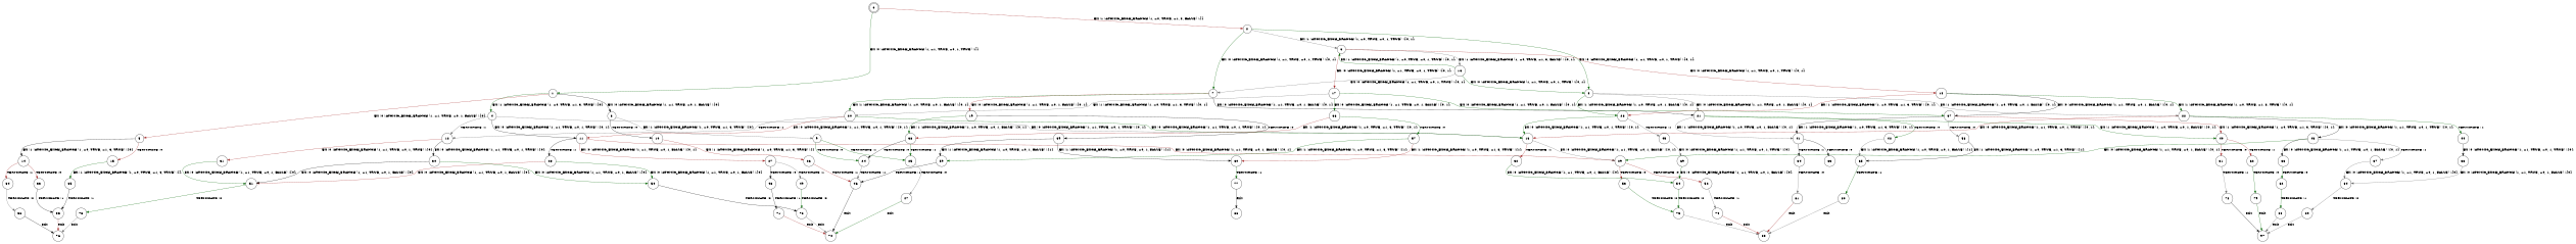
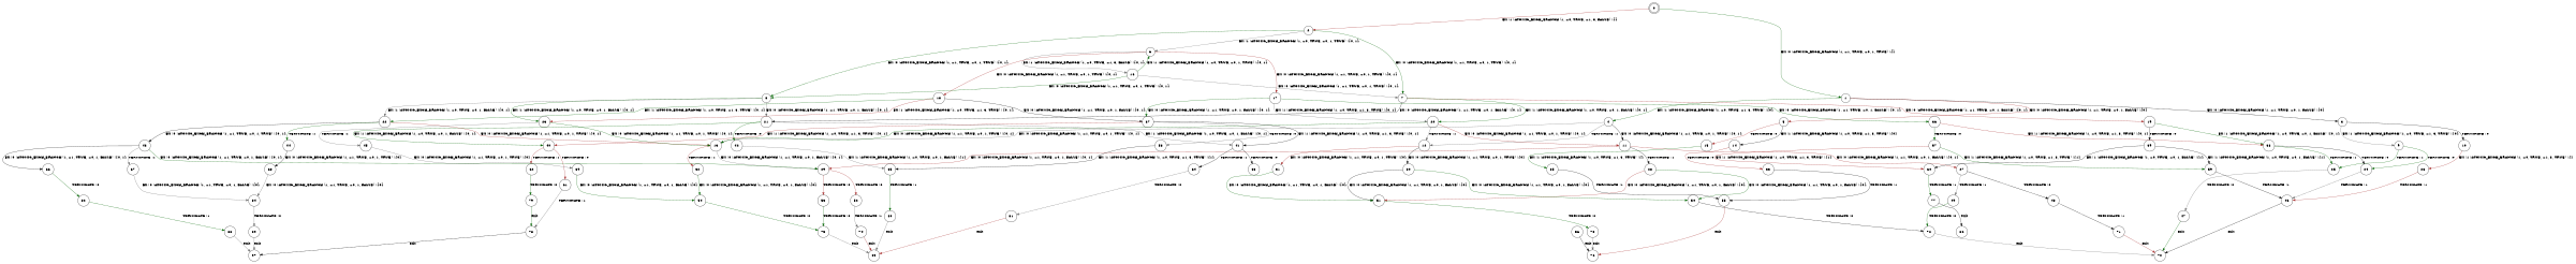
  digraph {
    node [shape=circle]
    edge [color=darkgreen]
    0 [peripheries=2]
    1
    2
    3
    4
    5
    6
    7
    8
    9
    10
    11
    12
    13
    14
    15
    16
    17
    18
    19
    20
    21
    22
    23
    24
    25
    26
    27
    28
    29
    30
    31
    32
    33
-   34
    35
    36
    37
    38
    39
    40
    41
    42
    43
    44
    45
    46
    47
    48
    49
    50
    51
    52
    53
    54
    55
    56
    57
    58
    59
    60
    61
    62
    63
    64
    65
    66
    67
    68
    69
    70
    71
    72
    73
    74
    75
    76
    77
    78
    79
    81
    80
    82
    84
    85
    86
    n87 [label=97]
    88
    89
    0 -> 1 [label="EX !0 !ATOMIC_EXCH_BRANCH (1, +1, TRUE, +0, 1, TRUE) !{}"]
    0 -> 2 [color=brown label="EX !1 !ATOMIC_EXCH_BRANCH (1, +0, TRUE, +1, 3, FALSE) !{}"]
    1 -> 3 [color=black label="EX !0 !ATOMIC_EXCH_BRANCH (1, +1, TRUE, +0, 1, FALSE) !{0}"]
    1 -> 4 [label="EX !1 !ATOMIC_EXCH_BRANCH (1, +0, TRUE, +1, 3, TRUE) !{0}"]
    1 -> 5 [color=brown label="EX !0 !ATOMIC_EXCH_BRANCH (1, +1, TRUE, +0, 1, FALSE) !{0}"]
    2 -> 6 [color=gray40 label="EX !1 !ATOMIC_EXCH_BRANCH (1, +0, TRUE, +0, 1, TRUE) !{0, 1}"]
    2 -> 7 [label="EX !0 !ATOMIC_EXCH_BRANCH (1, +1, TRUE, +0, 1, TRUE) !{0, 1}"]
    2 -> 8 [label="EX !0 !ATOMIC_EXCH_BRANCH (1, +1, TRUE, +0, 1, TRUE) !{0, 1}"]
    3 -> 9 [color=gray40 label="EX !1 !ATOMIC_EXCH_BRANCH (1, +0, TRUE, +1, 3, TRUE) !{0}"]
    3 -> 10 [color=black label="TERMINATE !0"]
    4 -> 11 [color=black label="EX !0 !ATOMIC_EXCH_BRANCH (1, +1, TRUE, +0, 1, TRUE) !{0, 1}"]
    4 -> 12 [color=gray40 label="TERMINATE !1"]
    4 -> 13 [color=gray40 label="EX !0 !ATOMIC_EXCH_BRANCH (1, +1, TRUE, +0, 1, TRUE) !{0, 1}"]
    5 -> 14 [color=black label="EX !1 !ATOMIC_EXCH_BRANCH (1, +0, TRUE, +1, 3, TRUE) !{0}"]
    5 -> 15 [color=brown label="TERMINATE !0"]
    6 -> 16 [color=gray40 label="EX !1 !ATOMIC_EXCH_BRANCH (1, +0, TRUE, +1, 3, FALSE) !{0, 1}"]
    6 -> 17 [color=brown label="EX !0 !ATOMIC_EXCH_BRANCH (1, +1, TRUE, +0, 1, TRUE) !{0, 1}"]
    6 -> 18 [color=brown label="EX !0 !ATOMIC_EXCH_BRANCH (1, +1, TRUE, +0, 1, TRUE) !{0, 1}"]
    7 -> 19 [color=brown label="EX !0 !ATOMIC_EXCH_BRANCH (1, +1, TRUE, +0, 1, FALSE) !{0, 1}"]
    7 -> 20 [label="EX !1 !ATOMIC_EXCH_BRANCH (1, +0, TRUE, +0, 1, FALSE) !{0, 1}"]
    7 -> 21 [color=black label="EX !0 !ATOMIC_EXCH_BRANCH (1, +1, TRUE, +0, 1, FALSE) !{0, 1}"]
    8 -> 21 [color=gray40 label="EX !0 !ATOMIC_EXCH_BRANCH (1, +1, TRUE, +0, 1, FALSE) !{0, 1}"]
    8 -> 22 [color=gray40 label="EX !1 !ATOMIC_EXCH_BRANCH (1, +0, TRUE, +0, 1, FALSE) !{0, 1}"]
    8 -> 23 [label="EX !1 !ATOMIC_EXCH_BRANCH (1, +0, TRUE, +0, 1, FALSE) !{0, 1}"]
    9 -> 24 [label="TERMINATE !0"]
    9 -> 25 [label="TERMINATE !1"]
    10 -> 26 [color=brown label="EX !1 !ATOMIC_EXCH_BRANCH (1, +0, TRUE, +1, 3, TRUE) !{}"]
    11 -> 27 [color=brown label="EX !0 !ATOMIC_EXCH_BRANCH (1, +1, TRUE, +0, 1, FALSE) !{0, 1}"]
    11 -> 28 [color=black label="TERMINATE !1"]
    11 -> 29 [color=brown label="EX !0 !ATOMIC_EXCH_BRANCH (1, +1, TRUE, +0, 1, FALSE) !{0, 1}"]
    12 -> 30 [color=black label="EX !0 !ATOMIC_EXCH_BRANCH (1, +1, TRUE, +0, 1, TRUE) !{0}"]
    12 -> 31 [color=brown label="EX !0 !ATOMIC_EXCH_BRANCH (1, +1, TRUE, +0, 1, TRUE) !{0}"]
    13 -> 29 [color=gray40 label="EX !0 !ATOMIC_EXCH_BRANCH (1, +1, TRUE, +0, 1, FALSE) !{0, 1}"]
    13 -> 32 [color=brown label="TERMINATE !1"]
    14 -> 33 [color=brown label="TERMINATE !0"]
-   14 -> 34 [color=brown label="TERMINATE !1"]
    15 -> 35 [label="EX !1 !ATOMIC_EXCH_BRANCH (1, +0, TRUE, +1, 3, TRUE) !{}"]
    16 -> 6 [label="EX !1 !ATOMIC_EXCH_BRANCH (1, +0, TRUE, +0, 1, TRUE) !{0, 1}"]
    16 -> 7 [color=gray40 label="EX !0 !ATOMIC_EXCH_BRANCH (1, +1, TRUE, +0, 1, TRUE) !{0, 1}"]
    16 -> 8 [label="EX !0 !ATOMIC_EXCH_BRANCH (1, +1, TRUE, +0, 1, TRUE) !{0, 1}"]
    17 -> 20 [color=gray40 label="EX !1 !ATOMIC_EXCH_BRANCH (1, +0, TRUE, +1, 3, TRUE) !{0, 1}"]
    17 -> 36 [label="EX !0 !ATOMIC_EXCH_BRANCH (1, +1, TRUE, +0, 1, FALSE) !{0, 1}"]
    17 -> 37 [label="EX !0 !ATOMIC_EXCH_BRANCH (1, +1, TRUE, +0, 1, FALSE) !{0, 1}"]
    18 -> 22 [label="EX !1 !ATOMIC_EXCH_BRANCH (1, +0, TRUE, +1, 3, TRUE) !{0, 1}"]
    18 -> 23 [color=brown label="EX !1 !ATOMIC_EXCH_BRANCH (1, +0, TRUE, +1, 3, TRUE) !{0, 1}"]
    18 -> 37 [color=black label="EX !0 !ATOMIC_EXCH_BRANCH (1, +1, TRUE, +0, 1, FALSE) !{0, 1}"]
    19 -> 38 [label="EX !1 !ATOMIC_EXCH_BRANCH (1, +0, TRUE, +0, 1, FALSE) !{0, 1}"]
    19 -> 39 [color=black label="TERMINATE !0"]
    20 -> 11 [color=brown label="EX !0 !ATOMIC_EXCH_BRANCH (1, +1, TRUE, +0, 1, TRUE) !{0, 1}"]
    20 -> 12 [color=gray40 label="TERMINATE !1"]
    20 -> 13 [label="EX !0 !ATOMIC_EXCH_BRANCH (1, +1, TRUE, +0, 1, TRUE) !{0, 1}"]
    21 -> 40 [label="EX !1 !ATOMIC_EXCH_BRANCH (1, +0, TRUE, +0, 1, FALSE) !{0, 1}"]
    21 -> 41 [color=gray40 label="EX !1 !ATOMIC_EXCH_BRANCH (1, +0, TRUE, +0, 1, FALSE) !{0, 1}"]
    21 -> 42 [label="TERMINATE !0"]
    22 -> 13 [color=brown label="EX !0 !ATOMIC_EXCH_BRANCH (1, +1, TRUE, +0, 1, TRUE) !{0, 1}"]
    22 -> 43 [color=black label="EX !0 !ATOMIC_EXCH_BRANCH (1, +1, TRUE, +0, 1, TRUE) !{0, 1}"]
    22 -> 44 [label="TERMINATE !1"]
    23 -> 13 [label="EX !0 !ATOMIC_EXCH_BRANCH (1, +1, TRUE, +0, 1, TRUE) !{0, 1}"]
    23 -> 45 [color=gray40 label="TERMINATE !1"]
    24 -> 46 [color=gray40 label="TERMINATE !1"]
    25 -> 47 [color=gray40 label="TERMINATE !0"]
    26 -> 46 [color=brown label="TERMINATE !1"]
    27 -> 48 [color=black label="TERMINATE !0"]
    27 -> 49 [color=gray40 label="TERMINATE !1"]
    28 -> 50 [label="EX !0 !ATOMIC_EXCH_BRANCH (1, +1, TRUE, +0, 1, FALSE) !{0}"]
    28 -> 51 [color=brown label="EX !0 !ATOMIC_EXCH_BRANCH (1, +1, TRUE, +0, 1, FALSE) !{0}"]
    29 -> 52 [color=brown label="TERMINATE !0"]
    29 -> 53 [color=brown label="TERMINATE !0"]
    30 -> 50 [label="EX !0 !ATOMIC_EXCH_BRANCH (1, +1, TRUE, +0, 1, FALSE) !{0}"]
    30 -> 51 [color=black label="EX !0 !ATOMIC_EXCH_BRANCH (1, +1, TRUE, +0, 1, FALSE) !{0}"]
    31 -> 51 [label="EX !0 !ATOMIC_EXCH_BRANCH (1, +1, TRUE, +0, 1, FALSE) !{0}"]
    32 -> 54 [label="EX !0 !ATOMIC_EXCH_BRANCH (1, +1, TRUE, +0, 1, FALSE) !{0}"]
    33 -> 55 [color=black label="TERMINATE !1"]
-   34 -> 56 [color=gray40 label="TERMINATE !0"]
    35 -> 55 [color=black label="TERMINATE !1"]
    36 -> 38 [color=brown label="EX !1 !ATOMIC_EXCH_BRANCH (1, +0, TRUE, +1, 3, TRUE) !{0, 1}"]
    36 -> 57 [label="TERMINATE !0"]
    37 -> 40 [color=brown label="EX !1 !ATOMIC_EXCH_BRANCH (1, +0, TRUE, +1, 3, TRUE) !{0, 1}"]
    37 -> 41 [color=black label="EX !1 !ATOMIC_EXCH_BRANCH (1, +0, TRUE, +1, 3, TRUE) !{0, 1}"]
    37 -> 58 [color=gray40 label="TERMINATE !0"]
    38 -> 24 [color=black label="TERMINATE !0"]
    38 -> 25 [label="TERMINATE !1"]
    39 -> 59 [color=black label="EX !1 !ATOMIC_EXCH_BRANCH (1, +0, TRUE, +0, 1, FALSE) !{1}"]
    39 -> 60 [color=black label="EX !1 !ATOMIC_EXCH_BRANCH (1, +0, TRUE, +0, 1, FALSE) !{1}"]
    40 -> 61 [color=brown label="TERMINATE !0"]
    40 -> 62 [color=brown label="TERMINATE !1"]
    41 -> 63 [color=black label="TERMINATE !0"]
    41 -> 64 [color=black label="TERMINATE !1"]
    42 -> 65 [color=gray40 label="EX !1 !ATOMIC_EXCH_BRANCH (1, +0, TRUE, +0, 1, FALSE) !{1}"]
    43 -> 29 [label="EX !0 !ATOMIC_EXCH_BRANCH (1, +1, TRUE, +0, 1, FALSE) !{0, 1}"]
    43 -> 66 [color=black label="EX !0 !ATOMIC_EXCH_BRANCH (1, +1, TRUE, +0, 1, FALSE) !{0, 1}"]
    43 -> 67 [color=gray40 label="TERMINATE !1"]
    44 -> 68 [color=black label="EX !0 !ATOMIC_EXCH_BRANCH (1, +1, TRUE, +0, 1, TRUE) !{0}"]
    45 -> 69 [color=gray40 label="EX !0 !ATOMIC_EXCH_BRANCH (1, +1, TRUE, +0, 1, TRUE) !{0}"]
    46 -> 70 [color=black label=exit]
    47 -> 70 [label=exit]
    48 -> 71 [color=black label="TERMINATE !1"]
    49 -> 72 [label="TERMINATE !0"]
    50 -> 72 [color=black label="TERMINATE !0"]
    51 -> 73 [label="TERMINATE !0"]
    52 -> 74 [color=gray40 label="TERMINATE !1"]
    53 -> 75 [label="TERMINATE !0"]
    54 -> 75 [label="TERMINATE !0"]
    55 -> 76 [color=brown label=exit]
    56 -> 76 [color=black label=exit]
    57 -> 59 [label="EX !1 !ATOMIC_EXCH_BRANCH (1, +0, TRUE, +1, 3, TRUE) !{1}"]
    57 -> 60 [color=brown label="EX !1 !ATOMIC_EXCH_BRANCH (1, +0, TRUE, +1, 3, TRUE) !{1}"]
    58 -> 65 [color=black label="EX !1 !ATOMIC_EXCH_BRANCH (1, +0, TRUE, +1, 3, TRUE) !{1}"]
    59 -> 46 [color=black label="TERMINATE !1"]
    60 -> 77 [label="TERMINATE !1"]
    61 -> 78 [color=gray40 label="TERMINATE !1"]
    62 -> 79 [label="TERMINATE !0"]
    64 -> 81 [color=gray40 label="TERMINATE !0"]
    65 -> 80 [label="TERMINATE !1"]
    66 -> 82 [label="TERMINATE !0"]
    67 -> 84 [color=gray40 label="EX !0 !ATOMIC_EXCH_BRANCH (1, +1, TRUE, +0, 1, FALSE) !{0}"]
    68 -> 84 [color=gray40 label="EX !0 !ATOMIC_EXCH_BRANCH (1, +1, TRUE, +0, 1, FALSE) !{0}"]
    69 -> 54 [label="EX !0 !ATOMIC_EXCH_BRANCH (1, +1, TRUE, +0, 1, FALSE) !{0}"]
    71 -> 70 [color=brown label=exit]
    72 -> 70 [color=gray40 label=exit]
    73 -> 76 [color=gray40 label=exit]
    74 -> 85 [color=brown label=exit]
    75 -> 85 [color=gray40 label=exit]
    77 -> 86 [color=black label=exit]
    78 -> n87 [color=black label=exit]
-   79 -> n87 [label=exit]
+   79 -> 78 [label=exit]
    81 -> 85 [color=brown label=exit]
    80 -> 85 [color=gray40 label=exit]
    82 -> 88 [label="TERMINATE !1"]
    84 -> 89 [color=gray40 label="TERMINATE !0"]
    88 -> n87 [color=gray40 label=exit]
    89 -> n87 [color=gray40 label=exit]
  }
